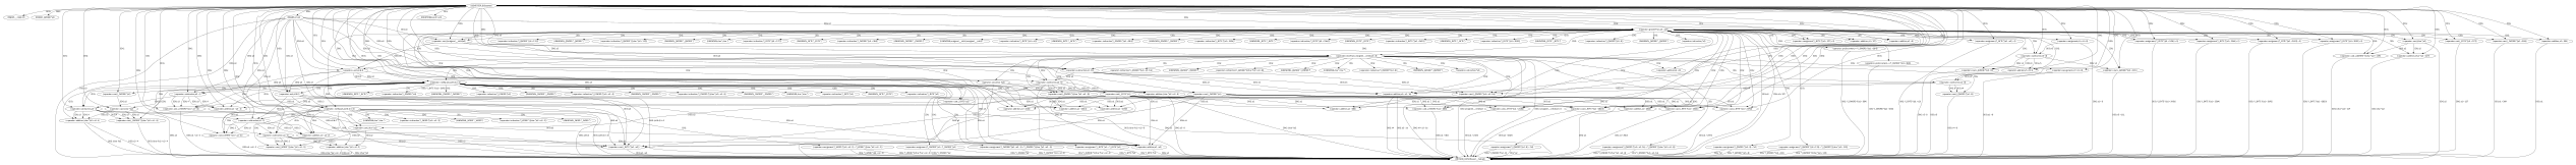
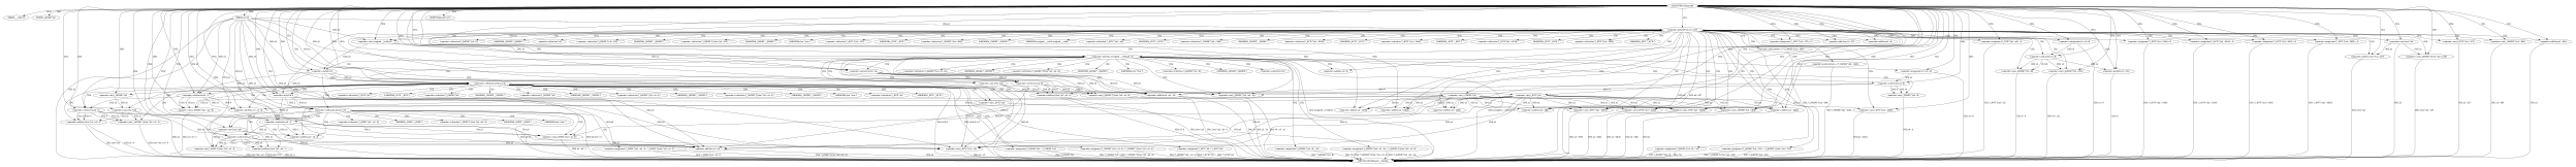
  digraph {
    fontname="IBM Plex Sans"
    node [fontname="IBM Plex Sans"]
    edge [fontname="IBM Plex Sans"]
    n1 [label="(IDENTIFIER,IGDstartelt)"]
    n2 [label="(PARAM,__int64 a1)"]
    n3 [label="(PARAM,_QWORD *a2)"]
    n4 [label="(PARAM,int a3)"]
    n5 [label="(<operator>.greaterThan,a3 > 127)"]
    n6 [label="(<operator>.assignment,v5 = a1 + 8)"]
    n7 [label="(<operator>.addition,a1 + 8)"]
    n8 [label="(<operator>.subtraction,v5 - 8)"]
    n9 [label="(<operator>.cast,(_QWORD *)(v5 + 111))"]
    n10 [label="(<operator>.addition,v5 + 111)"]
    n11 [label="(<operator>.cast,(_QWORD *)((char *)a2 + 119))"]
    n12 [label="(<operator>.addition,(char *)a2 + 119)"]
    n13 [label="(<operator>.cast,(char *)a2)"]
    n14 [label="(<operator>.assignment,*(_BYTE *)(a1 + 127) = 0)"]
    n15 [label="(<operator>.cast,(_BYTE *)(a1 + 127))"]
    n16 [label="(<operator>.addition,a1 + 127)"]
    n17 [label="(<operator>.cast,(_DWORD *)(a1 + 384))"]
    n18 [label="(<operator>.addition,a1 + 384)"]
    n19 [label="(<operator>.lessThan,(unsigned __int64)a3 < 8)"]
    n20 [label="(<operator>.cast,(unsigned __int64)a3)"]
    n21 [label="(<operator>.notEquals,(a3 & 4) != 0)"]
    n22 [label="(<operator>.and,a3 & 4)"]
    n23 [label="(<operator>.cast,(_DWORD *)a1)"]
    n24 [label="(<operator>.cast,(_DWORD *)a2)"]
    n25 [label="(<operator>.cast,(_DWORD *)(a1 + a3 - 4))"]
    n26 [label="(<operator>.addition,a1 + a3 - 4)"]
    n27 [label="(<operator>.subtraction,a3 - 4)"]
    n28 [label="(<operator>.cast,(char *)a2)"]
    n29 [label="(<operator>.subtraction,a3 - 4)"]
    n30 [label="(IDENTIFIER,a3,if ( a4 ))"]
    n31 [label="(<operator>.cast,(_BYTE *)a1)"]
    n32 [label="(<operator>.cast,(_BYTE *)a2)"]
    n33 [label="(<operator>.notEquals,(a3 & 2) != 0)"]
    n34 [label="(<operator>.and,a3 & 2)"]
    n35 [label="(<operator>.cast,(_WORD *)(a1 + a3 - 2))"]
    n36 [label="(<operator>.addition,a1 + a3 - 2)"]
    n37 [label="(<operator>.subtraction,a3 - 2)"]
    n38 [label="(<operator>.cast,(char *)a2)"]
    n39 [label="(<operator>.subtraction,a3 - 2)"]
    n40 [label="(<operator>.assignment,v4 = a1 + 8)"]
    n41 [label="(<operator>.addition,a1 + 8)"]
    n42 [label="(<operator>.subtraction,v4 - 8)"]
    n43 [label="(<operator>.cast,(_QWORD *)(v4 + a3 - 16))"]
    n44 [label="(<operator>.addition,v4 + a3 - 16)"]
    n45 [label="(<operator>.subtraction,a3 - 16)"]
    n46 [label="(<operator>.cast,(char *)a2)"]
    n47 [label="(<operator>.subtraction,a3 - 8)"]
    n48 [label="(<operator>.assignment,*(_BYTE *)(a1 + a3) = 0)"]
    n49 [label="(<operator>.cast,(_BYTE *)(a1 + a3))"]
    n50 [label="(<operator>.addition,a1 + a3)"]
    n51 [label="(<operator>.cast,(_DWORD *)(a1 + 384))"]
    n52 [label="(<operator>.addition,a1 + 384)"]
    n53 [label="(<operator>.assignment,*(_BYTE *)(a1 + 2436) = 0)"]
    n54 [label="(<operator>.cast,(_BYTE *)(a1 + 2436))"]
    n55 [label="(<operator>.addition,a1 + 2436)"]
    n56 [label="(<operator>.assignment,*(_BYTE *)(a1 + 2564) = 0)"]
    n57 [label="(<operator>.cast,(_BYTE *)(a1 + 2564))"]
    n58 [label="(<operator>.addition,a1 + 2564)"]
    n59 [label="(<operator>.assignment,*(_BYTE *)(a1 + 2692) = 0)"]
    n60 [label="(<operator>.cast,(_BYTE *)(a1 + 2692))"]
    n61 [label="(<operator>.addition,a1 + 2692)"]
    n62 [label="(<operator>.assignment,*(_BYTE *)(a1 + 2820) = 0)"]
    n63 [label="(<operator>.cast,(_BYTE *)(a1 + 2820))"]
    n64 [label="(<operator>.addition,a1 + 2820)"]
    n65 [label="(METHOD_RETURN,void __fastcall)"]
    n66 [label="(<operator>.assignment,*(_QWORD *)(v5 - 8) = *a2)"]
    n67 [label="(<operator>.cast,(_QWORD *)(v5 - 8))"]
    n68 [label="(<operator>.assignment,*(_QWORD *)(v5 + 111) = *(_QWORD *)((char *)a2 + 119))"]
    n69 [label="(<operator>.preIncrement,++*(_DWORD *)(a1 + 384))"]
    n70 [label="(<operator>.preIncrement,++*(_DWORD *)(a1 + 384))"]
    n71 [label="(<operator>.indirection,*(_QWORD *)(v5 - 8))"]
    n72 [label="(UNKNOWN,_QWORD *,_QWORD *)"]
    n73 [label="(<operator>.indirection,*a2)"]
    n74 [label="(<operator>.indirection,*(_QWORD *)(v5 + 111))"]
    n75 [label="(UNKNOWN,_QWORD *,_QWORD *)"]
    n76 [label="(<operator>.indirection,*(_QWORD *)((char *)a2 + 119))"]
    n77 [label="(UNKNOWN,_QWORD *,_QWORD *)"]
    n78 [label="(UNKNOWN,char *,char *)"]
    n79 [label="(<operator>.indirection,*(_BYTE *)(a1 + 127))"]
    n80 [label="(UNKNOWN,_BYTE *,_BYTE *)"]
    n81 [label="(<operator>.indirection,*(_DWORD *)(a1 + 384))"]
    n82 [label="(UNKNOWN,_DWORD *,_DWORD *)"]
    n83 [label="(UNKNOWN,unsigned __int64,unsigned __int64)"]
    n84 [label="(<operator>.indirection,*(_BYTE *)(a1 + a3))"]
    n85 [label="(UNKNOWN,_BYTE *,_BYTE *)"]
    n86 [label="(<operator>.indirection,*(_DWORD *)(a1 + 384))"]
    n87 [label="(UNKNOWN,_DWORD *,_DWORD *)"]
    n88 [label="(<operator>.indirection,*(_BYTE *)(a1 + 2436))"]
    n89 [label="(UNKNOWN,_BYTE *,_BYTE *)"]
    n90 [label="(<operator>.indirection,*(_BYTE *)(a1 + 2564))"]
    n91 [label="(UNKNOWN,_BYTE *,_BYTE *)"]
    n92 [label="(<operator>.indirection,*(_BYTE *)(a1 + 2692))"]
    n93 [label="(UNKNOWN,_BYTE *,_BYTE *)"]
    n94 [label="(<operator>.indirection,*(_BYTE *)(a1 + 2820))"]
    n95 [label="(UNKNOWN,_BYTE *,_BYTE *)"]
    n96 [label="(<operator>.assignment,*(_QWORD *)(v4 - 8) = *a2)"]
    n97 [label="(<operator>.cast,(_QWORD *)(v4 - 8))"]
    n98 [label="(<operator>.assignment,*(_QWORD *)(v4 + a3 - 16) = *(_QWORD *)((char *)a2 + a3 - 8))"]
    n99 [label="(<operator>.cast,(_QWORD *)((char *)a2 + a3 - 8))"]
    n100 [label="(<operator>.addition,(char *)a2 + a3 - 8)"]
    n101 [label="(<operator>.indirection,*(_QWORD *)(v4 - 8))"]
    n102 [label="(UNKNOWN,_QWORD *,_QWORD *)"]
    n103 [label="(<operator>.indirection,*a2)"]
    n104 [label="(<operator>.indirection,*(_QWORD *)(v4 + a3 - 16))"]
    n105 [label="(UNKNOWN,_QWORD *,_QWORD *)"]
    n106 [label="(<operator>.indirection,*(_QWORD *)((char *)a2 + a3 - 8))"]
    n107 [label="(UNKNOWN,_QWORD *,_QWORD *)"]
    n108 [label="(UNKNOWN,char *,char *)"]
    n109 [label="(<operator>.assignment,*(_DWORD *)a1 = *(_DWORD *)a2)"]
    n110 [label="(<operator>.assignment,*(_DWORD *)(a1 + a3 - 4) = *(_DWORD *)((char *)a2 + a3 - 4))"]
    n111 [label="(<operator>.cast,(_DWORD *)((char *)a2 + a3 - 4))"]
    n112 [label="(<operator>.addition,(char *)a2 + a3 - 4)"]
    n113 [label="(<operator>.assignment,*(_BYTE *)a1 = *(_BYTE *)a2)"]
    n114 [label="(<operator>.indirection,*(_DWORD *)a1)"]
    n115 [label="(UNKNOWN,_DWORD *,_DWORD *)"]
    n116 [label="(<operator>.indirection,*(_DWORD *)a2)"]
    n117 [label="(UNKNOWN,_DWORD *,_DWORD *)"]
    n118 [label="(<operator>.indirection,*(_DWORD *)(a1 + a3 - 4))"]
    n119 [label="(UNKNOWN,_DWORD *,_DWORD *)"]
    n120 [label="(<operator>.indirection,*(_DWORD *)((char *)a2 + a3 - 4))"]
    n121 [label="(UNKNOWN,_DWORD *,_DWORD *)"]
    n122 [label="(UNKNOWN,char *,char *)"]
    n123 [label="(<operator>.indirection,*(_BYTE *)a1)"]
    n124 [label="(UNKNOWN,_BYTE *,_BYTE *)"]
    n125 [label="(<operator>.indirection,*(_BYTE *)a2)"]
    n126 [label="(UNKNOWN,_BYTE *,_BYTE *)"]
    n127 [label="(<operator>.assignment,*(_WORD *)(a1 + a3 - 2) = *(_WORD *)((char *)a2 + a3 - 2))"]
    n128 [label="(<operator>.cast,(_WORD *)((char *)a2 + a3 - 2))"]
    n129 [label="(<operator>.addition,(char *)a2 + a3 - 2)"]
    n130 [label="(<operator>.indirection,*(_WORD *)(a1 + a3 - 2))"]
    n131 [label="(UNKNOWN,_WORD *,_WORD *)"]
    n132 [label="(<operator>.indirection,*(_WORD *)((char *)a2 + a3 - 2))"]
    n133 [label="(UNKNOWN,_WORD *,_WORD *)"]
    n134 [label="(UNKNOWN,char *,char *)"]
    n1 -> n2 [label="DDG: "]
    n1 -> n3 [label="DDG: "]
    n1 -> n4 [label="DDG: "]
    n1 -> n5 [label="DDG: "]
    n1 -> n6 [label="DDG: "]
    n1 -> n7 [label="DDG: "]
    n1 -> n8 [label="DDG: "]
    n1 -> n9 [label="DDG: "]
    n1 -> n10 [label="DDG: "]
    n1 -> n11 [label="DDG: "]
    n1 -> n12 [label="DDG: "]
    n1 -> n13 [label="DDG: "]
    n1 -> n14 [label="DDG: "]
    n1 -> n15 [label="DDG: "]
    n1 -> n16 [label="DDG: "]
    n1 -> n17 [label="DDG: "]
    n1 -> n18 [label="DDG: "]
    n1 -> n19 [label="DDG: "]
    n1 -> n20 [label="DDG: "]
    n1 -> n21 [label="DDG: "]
    n1 -> n22 [label="DDG: "]
    n1 -> n23 [label="DDG: "]
    n1 -> n24 [label="DDG: "]
    n1 -> n25 [label="DDG: "]
    n1 -> n26 [label="DDG: "]
    n1 -> n27 [label="DDG: "]
    n1 -> n28 [label="DDG: "]
    n1 -> n29 [label="DDG: "]
    n1 -> n30 [label="DDG: "]
    n1 -> n31 [label="DDG: "]
    n1 -> n32 [label="DDG: "]
    n1 -> n33 [label="DDG: "]
    n1 -> n34 [label="DDG: "]
    n1 -> n35 [label="DDG: "]
    n1 -> n36 [label="DDG: "]
    n1 -> n37 [label="DDG: "]
    n1 -> n38 [label="DDG: "]
    n1 -> n39 [label="DDG: "]
    n1 -> n40 [label="DDG: "]
    n1 -> n41 [label="DDG: "]
    n1 -> n42 [label="DDG: "]
    n1 -> n43 [label="DDG: "]
    n1 -> n44 [label="DDG: "]
    n1 -> n45 [label="DDG: "]
    n1 -> n46 [label="DDG: "]
    n1 -> n47 [label="DDG: "]
    n1 -> n48 [label="DDG: "]
    n1 -> n49 [label="DDG: "]
    n1 -> n50 [label="DDG: "]
    n1 -> n51 [label="DDG: "]
    n1 -> n52 [label="DDG: "]
    n1 -> n53 [label="DDG: "]
    n1 -> n54 [label="DDG: "]
    n1 -> n55 [label="DDG: "]
    n1 -> n56 [label="DDG: "]
    n1 -> n57 [label="DDG: "]
    n1 -> n58 [label="DDG: "]
    n1 -> n59 [label="DDG: "]
    n1 -> n60 [label="DDG: "]
    n1 -> n61 [label="DDG: "]
    n1 -> n62 [label="DDG: "]
    n1 -> n63 [label="DDG: "]
    n1 -> n64 [label="DDG: "]
    n4 -> n5 [label="DDG: a3"]
    n4 -> n20 [label="DDG: a3"]
    n4 -> n22 [label="DDG: a3"]
    n4 -> n27 [label="DDG: a3"]
    n4 -> n29 [label="DDG: a3"]
    n4 -> n34 [label="DDG: a3"]
    n4 -> n37 [label="DDG: a3"]
    n4 -> n39 [label="DDG: a3"]
    n4 -> n45 [label="DDG: a3"]
    n4 -> n47 [label="DDG: a3"]
    n4 -> n49 [label="DDG: a3"]
    n4 -> n50 [label="DDG: a3"]
    n4 -> n65 [label="DDG: a3"]
    n5 -> n6 [label="CDG: "]
    n5 -> n7 [label="CDG: "]
    n5 -> n8 [label="CDG: "]
    n5 -> n9 [label="CDG: "]
    n5 -> n10 [label="CDG: "]
    n5 -> n11 [label="CDG: "]
    n5 -> n12 [label="CDG: "]
    n5 -> n13 [label="CDG: "]
    n5 -> n14 [label="CDG: "]
    n5 -> n15 [label="CDG: "]
    n5 -> n16 [label="CDG: "]
    n5 -> n17 [label="CDG: "]
    n5 -> n18 [label="CDG: "]
    n5 -> n19 [label="CDG: "]
    n5 -> n20 [label="DDG: a3"]
    n5 -> n20 [label="CDG: "]
    n5 -> n48 [label="CDG: "]
    n5 -> n49 [label="CDG: "]
    n5 -> n50 [label="CDG: "]
    n5 -> n51 [label="CDG: "]
    n5 -> n52 [label="CDG: "]
    n5 -> n53 [label="CDG: "]
    n5 -> n54 [label="CDG: "]
    n5 -> n55 [label="CDG: "]
    n5 -> n56 [label="CDG: "]
    n5 -> n57 [label="CDG: "]
    n5 -> n58 [label="CDG: "]
    n5 -> n59 [label="CDG: "]
    n5 -> n60 [label="CDG: "]
    n5 -> n61 [label="CDG: "]
    n5 -> n62 [label="CDG: "]
    n5 -> n63 [label="CDG: "]
    n5 -> n64 [label="CDG: "]
    n5 -> n65 [label="DDG: a3"]
    n5 -> n65 [label="DDG: a3 > 127"]
    n5 -> n66 [label="CDG: "]
    n5 -> n67 [label="CDG: "]
    n5 -> n68 [label="CDG: "]
    n5 -> n69 [label="CDG: "]
    n5 -> n70 [label="CDG: "]
    n5 -> n71 [label="CDG: "]
    n5 -> n72 [label="CDG: "]
    n5 -> n73 [label="CDG: "]
    n5 -> n74 [label="CDG: "]
    n5 -> n75 [label="CDG: "]
    n5 -> n76 [label="CDG: "]
    n5 -> n77 [label="CDG: "]
    n5 -> n78 [label="CDG: "]
    n5 -> n79 [label="CDG: "]
    n5 -> n80 [label="CDG: "]
    n5 -> n81 [label="CDG: "]
    n5 -> n82 [label="CDG: "]
    n5 -> n83 [label="CDG: "]
    n5 -> n84 [label="CDG: "]
    n5 -> n85 [label="CDG: "]
    n5 -> n86 [label="CDG: "]
    n5 -> n87 [label="CDG: "]
    n5 -> n88 [label="CDG: "]
    n5 -> n89 [label="CDG: "]
    n5 -> n90 [label="CDG: "]
    n5 -> n91 [label="CDG: "]
    n5 -> n92 [label="CDG: "]
    n5 -> n93 [label="CDG: "]
    n5 -> n94 [label="CDG: "]
    n5 -> n95 [label="CDG: "]
    n6 -> n8 [label="DDG: v5"]
    n6 -> n65 [label="DDG: a1 + 8"]
    n8 -> n9 [label="DDG: v5"]
    n8 -> n10 [label="DDG: v5"]
    n8 -> n67 [label="DDG: v5"]
    n8 -> n67 [label="DDG: 8"]
    n9 -> n65 [label="DDG: v5 + 111"]
    n10 -> n65 [label="DDG: v5"]
    n11 -> n65 [label="DDG: (char *)a2 + 119"]
    n12 -> n65 [label="DDG: (char *)a2"]
    n13 -> n11 [label="DDG: a2"]
    n13 -> n12 [label="DDG: a2"]
    n13 -> n65 [label="DDG: a2"]
    n15 -> n65 [label="DDG: a1 + 127"]
    n17 -> n65 [label="DDG: a1 + 384"]
    n18 -> n65 [label="DDG: a1"]
    n19 -> n21 [label="CDG: "]
    n19 -> n22 [label="CDG: "]
    n19 -> n40 [label="CDG: "]
    n19 -> n41 [label="CDG: "]
    n19 -> n42 [label="CDG: "]
    n19 -> n43 [label="CDG: "]
    n19 -> n44 [label="CDG: "]
    n19 -> n45 [label="CDG: "]
    n19 -> n46 [label="CDG: "]
    n19 -> n47 [label="CDG: "]
    n19 -> n65 [label="DDG: (unsigned __int64)a3"]
    n19 -> n65 [label="DDG: (unsigned __int64)a3 < 8"]
    n19 -> n96 [label="CDG: "]
    n19 -> n97 [label="CDG: "]
    n19 -> n98 [label="CDG: "]
    n19 -> n99 [label="CDG: "]
    n19 -> n100 [label="CDG: "]
    n19 -> n101 [label="CDG: "]
    n19 -> n102 [label="CDG: "]
    n19 -> n103 [label="CDG: "]
    n19 -> n104 [label="CDG: "]
    n19 -> n105 [label="CDG: "]
    n19 -> n106 [label="CDG: "]
    n19 -> n107 [label="CDG: "]
    n19 -> n108 [label="CDG: "]
    n20 -> n19 [label="DDG: a3"]
    n20 -> n22 [label="DDG: a3"]
    n20 -> n45 [label="DDG: a3"]
    n21 -> n23 [label="CDG: "]
    n21 -> n24 [label="CDG: "]
    n21 -> n25 [label="CDG: "]
    n21 -> n26 [label="CDG: "]
    n21 -> n27 [label="CDG: "]
    n21 -> n28 [label="CDG: "]
    n21 -> n29 [label="CDG: "]
    n21 -> n31 [label="CDG: "]
    n21 -> n32 [label="CDG: "]
    n21 -> n33 [label="CDG: "]
    n21 -> n34 [label="CDG: "]
    n21 -> n65 [label="DDG: a3 & 4"]
    n21 -> n65 [label="DDG: (a3 & 4) != 0"]
    n21 -> n109 [label="CDG: "]
    n21 -> n110 [label="CDG: "]
    n21 -> n111 [label="CDG: "]
    n21 -> n112 [label="CDG: "]
    n21 -> n113 [label="CDG: "]
-   n21 -> n114 [label="DDG: *(_BYTE *)(a1 + 2692)"]
+   n21 -> n114 [label="CDG: "]
    n21 -> n115 [label="CDG: "]
    n21 -> n116 [label="CDG: "]
    n21 -> n117 [label="CDG: "]
    n21 -> n118 [label="CDG: "]
    n21 -> n119 [label="CDG: "]
    n21 -> n120 [label="CDG: "]
    n21 -> n121 [label="CDG: "]
    n21 -> n122 [label="CDG: "]
    n21 -> n123 [label="CDG: "]
    n21 -> n124 [label="CDG: "]
    n21 -> n125 [label="CDG: "]
    n21 -> n126 [label="CDG: "]
    n22 -> n21 [label="DDG: a3"]
    n22 -> n21 [label="DDG: 4"]
    n22 -> n27 [label="DDG: a3"]
    n22 -> n34 [label="DDG: a3"]
    n22 -> n49 [label="DDG: a3"]
    n22 -> n50 [label="DDG: a3"]
    n23 -> n25 [label="DDG: a1"]
    n23 -> n26 [label="DDG: a1"]
    n23 -> n49 [label="DDG: a1"]
    n23 -> n50 [label="DDG: a1"]
    n23 -> n51 [label="DDG: a1"]
    n23 -> n52 [label="DDG: a1"]
    n23 -> n54 [label="DDG: a1"]
    n23 -> n55 [label="DDG: a1"]
-   n23 -> n57 [label="DDG: a1"]
    n23 -> n58 [label="DDG: a1"]
    n23 -> n60 [label="DDG: a1"]
    n23 -> n61 [label="DDG: a1"]
    n23 -> n63 [label="DDG: a1"]
    n23 -> n64 [label="DDG: a1"]
    n24 -> n28 [label="DDG: a2"]
    n25 -> n65 [label="DDG: a1 + a3 - 4"]
    n27 -> n25 [label="DDG: a3"]
    n27 -> n25 [label="DDG: 4"]
    n27 -> n26 [label="DDG: a3"]
    n27 -> n26 [label="DDG: 4"]
    n27 -> n29 [label="DDG: a3"]
    n28 -> n65 [label="DDG: a2"]
    n28 -> n111 [label="DDG: a2"]
    n28 -> n112 [label="DDG: a2"]
    n29 -> n49 [label="DDG: a3"]
    n29 -> n50 [label="DDG: a3"]
    n29 -> n111 [label="DDG: a3"]
    n29 -> n111 [label="DDG: 4"]
    n29 -> n112 [label="DDG: a3"]
    n29 -> n112 [label="DDG: 4"]
    n31 -> n35 [label="DDG: a1"]
    n31 -> n36 [label="DDG: a1"]
    n31 -> n49 [label="DDG: a1"]
    n31 -> n50 [label="DDG: a1"]
    n31 -> n51 [label="DDG: a1"]
    n31 -> n52 [label="DDG: a1"]
    n31 -> n54 [label="DDG: a1"]
    n31 -> n55 [label="DDG: a1"]
    n31 -> n57 [label="DDG: a1"]
    n31 -> n58 [label="DDG: a1"]
    n31 -> n60 [label="DDG: a1"]
    n31 -> n61 [label="DDG: a1"]
    n31 -> n63 [label="DDG: a1"]
    n31 -> n64 [label="DDG: a1"]
    n32 -> n38 [label="DDG: a2"]
    n32 -> n65 [label="DDG: a2"]
    n33 -> n35 [label="CDG: "]
    n33 -> n36 [label="CDG: "]
    n33 -> n37 [label="CDG: "]
    n33 -> n38 [label="CDG: "]
    n33 -> n39 [label="CDG: "]
    n33 -> n65 [label="DDG: a3 & 2"]
    n33 -> n65 [label="DDG: (a3 & 2) != 0"]
    n33 -> n127 [label="CDG: "]
    n33 -> n128 [label="CDG: "]
    n33 -> n129 [label="CDG: "]
    n33 -> n130 [label="CDG: "]
    n33 -> n131 [label="CDG: "]
    n33 -> n132 [label="CDG: "]
    n33 -> n133 [label="CDG: "]
    n33 -> n134 [label="CDG: "]
    n34 -> n33 [label="DDG: a3"]
    n34 -> n33 [label="DDG: 2"]
    n34 -> n37 [label="DDG: a3"]
    n34 -> n49 [label="DDG: a3"]
    n34 -> n50 [label="DDG: a3"]
    n35 -> n65 [label="DDG: a1 + a3 - 2"]
    n37 -> n35 [label="DDG: a3"]
    n37 -> n35 [label="DDG: 2"]
    n37 -> n36 [label="DDG: a3"]
    n37 -> n36 [label="DDG: 2"]
    n37 -> n39 [label="DDG: a3"]
    n38 -> n65 [label="DDG: a2"]
    n38 -> n128 [label="DDG: a2"]
    n38 -> n129 [label="DDG: a2"]
    n39 -> n49 [label="DDG: a3"]
    n39 -> n50 [label="DDG: a3"]
    n39 -> n128 [label="DDG: a3"]
    n39 -> n128 [label="DDG: 2"]
    n39 -> n129 [label="DDG: a3"]
    n39 -> n129 [label="DDG: 2"]
    n40 -> n42 [label="DDG: v4"]
    n40 -> n65 [label="DDG: a1 + 8"]
    n42 -> n43 [label="DDG: v4"]
    n42 -> n44 [label="DDG: v4"]
    n42 -> n97 [label="DDG: v4"]
    n42 -> n97 [label="DDG: 8"]
    n43 -> n65 [label="DDG: v4 + a3 - 16"]
    n44 -> n65 [label="DDG: a3 - 16"]
    n44 -> n65 [label="DDG: v4"]
    n45 -> n43 [label="DDG: a3"]
    n45 -> n43 [label="DDG: 16"]
    n45 -> n44 [label="DDG: a3"]
    n45 -> n44 [label="DDG: 16"]
    n45 -> n47 [label="DDG: a3"]
    n46 -> n65 [label="DDG: a2"]
    n46 -> n99 [label="DDG: a2"]
    n46 -> n100 [label="DDG: a2"]
-   n47 -> n49 [label="DDG: a3"]
    n47 -> n50 [label="DDG: a3"]
    n47 -> n99 [label="DDG: a3"]
    n47 -> n99 [label="DDG: 8"]
    n47 -> n100 [label="DDG: a3"]
    n47 -> n100 [label="DDG: 8"]
    n48 -> n65 [label="DDG: *(_BYTE *)(a1 + a3)"]
    n49 -> n65 [label="DDG: a1 + a3"]
    n50 -> n65 [label="DDG: a3"]
    n51 -> n65 [label="DDG: a1 + 384"]
    n53 -> n65 [label="DDG: *(_BYTE *)(a1 + 2436)"]
    n54 -> n65 [label="DDG: a1 + 2436"]
    n56 -> n65 [label="DDG: *(_BYTE *)(a1 + 2564)"]
    n57 -> n65 [label="DDG: a1 + 2564"]
    n59 -> n65 [label="DDG: *(_BYTE *)(a1 + 2692)"]
    n60 -> n65 [label="DDG: a1 + 2692"]
    n62 -> n65 [label="DDG: *(_BYTE *)(a1 + 2820)"]
    n63 -> n65 [label="DDG: a1 + 2820"]
    n64 -> n65 [label="DDG: a1"]
    n66 -> n65 [label="DDG: *a2"]
    n66 -> n65 [label="DDG: *(_QWORD *)(v5 - 8)"]
    n67 -> n65 [label="DDG: v5 - 8"]
    n68 -> n65 [label="DDG: *(_QWORD *)((char *)a2 + 119)"]
    n68 -> n65 [label="DDG: *(_QWORD *)(v5 + 111)"]
    n69 -> n65 [label="DDG: *(_DWORD *)(a1 + 384)"]
    n70 -> n65 [label="DDG: *(_DWORD *)(a1 + 384)"]
    n96 -> n65 [label="DDG: *a2"]
    n96 -> n65 [label="DDG: *(_QWORD *)(v4 - 8)"]
    n97 -> n65 [label="DDG: v4 - 8"]
    n98 -> n65 [label="DDG: *(_QWORD *)(v4 + a3 - 16)"]
    n98 -> n65 [label="DDG: *(_QWORD *)((char *)a2 + a3 - 8)"]
    n99 -> n65 [label="DDG: (char *)a2 + a3 - 8"]
    n100 -> n65 [label="DDG: a3 - 8"]
    n100 -> n65 [label="DDG: (char *)a2"]
    n109 -> n65 [label="DDG: *(_DWORD *)a2"]
    n109 -> n65 [label="DDG: *(_DWORD *)a1"]
    n110 -> n65 [label="DDG: *(_DWORD *)(a1 + a3 - 4)"]
    n110 -> n65 [label="DDG: *(_DWORD *)((char *)a2 + a3 - 4)"]
    n111 -> n65 [label="DDG: (char *)a2 + a3 - 4"]
    n112 -> n65 [label="DDG: a3 - 4"]
    n112 -> n65 [label="DDG: (char *)a2"]
    n113 -> n65 [label="DDG: *(_BYTE *)a2"]
    n113 -> n65 [label="DDG: *(_BYTE *)a1"]
    n127 -> n65 [label="DDG: *(_WORD *)(a1 + a3 - 2)"]
    n127 -> n65 [label="DDG: *(_WORD *)((char *)a2 + a3 - 2)"]
    n128 -> n65 [label="DDG: (char *)a2 + a3 - 2"]
    n129 -> n65 [label="DDG: a3 - 2"]
    n129 -> n65 [label="DDG: (char *)a2"]
  }
